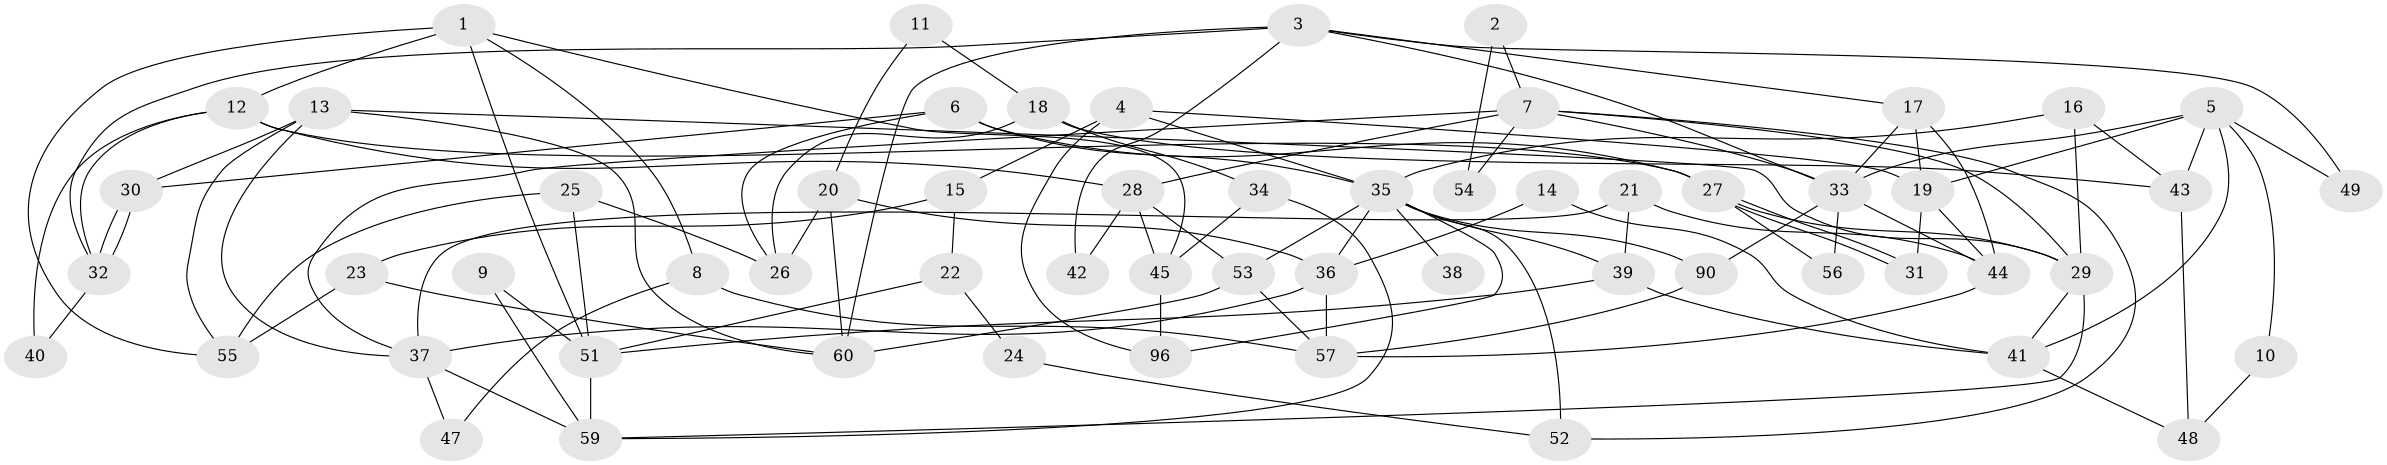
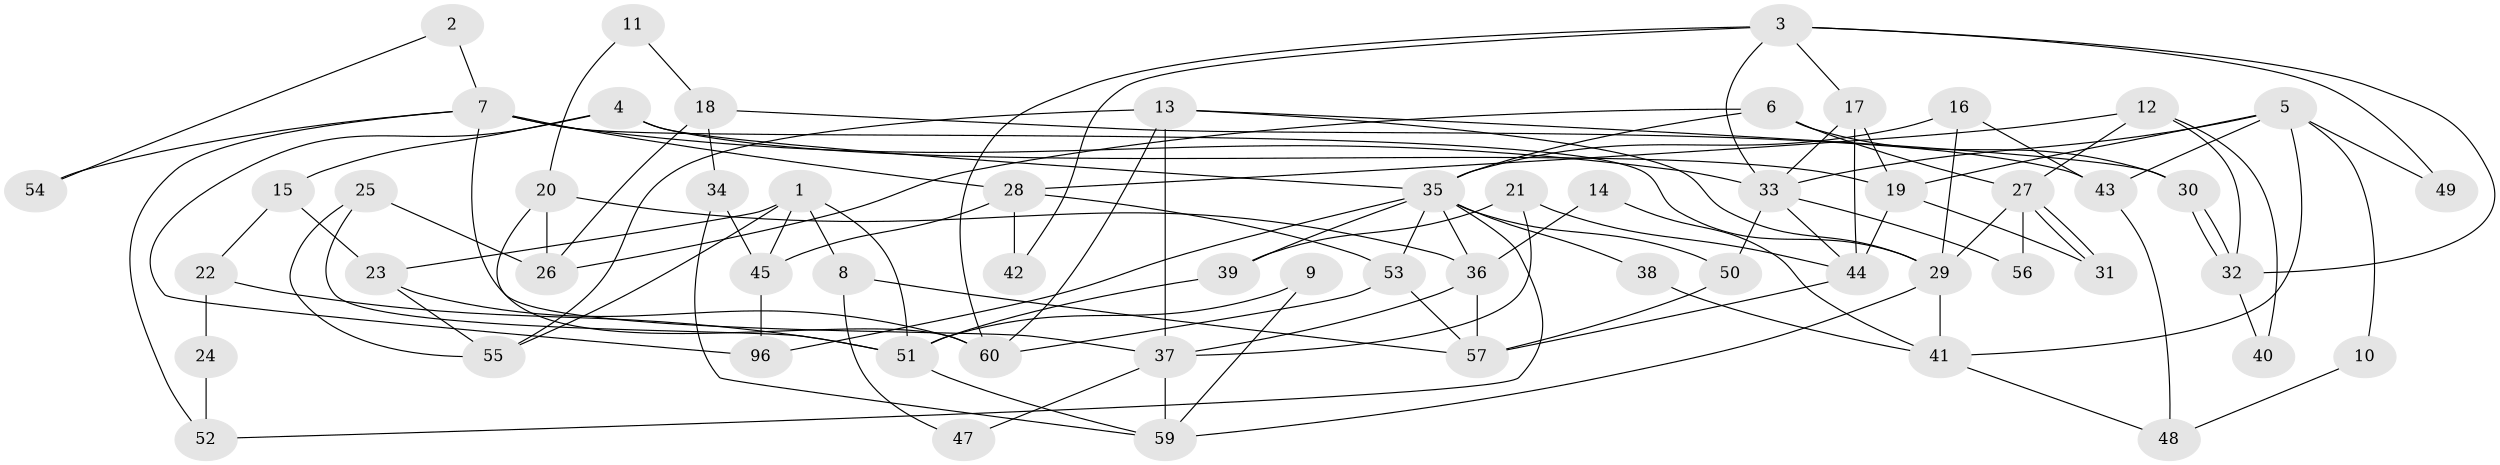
  graph {
    node [color=gray90 style=filled]
    1
    8
    12
    45
    51
    55
    47
    57
    32
    27
    28
    40
    n13 [label=96]
    59
    2
    7
    54
    33
    29
    37
    52
    3
    17
    42
    49
    60
    19
    44
    56
-   50 [label=90]
+   50
    4
    15
    35
    22
    23
    31
    36
    39
    53
    38
    5
    10
    41
    43
    48
    6
    26
    30
    9
    11
    18
    20
    34
    13
    14
    24
    16
    21
    25
    1 -- 8
-   1 -- 12
+   1 -- 23
    1 -- 45
    1 -- 51
    1 -- 55
    8 -- 47
    8 -- 57
    12 -- 32
    12 -- 27
    12 -- 28
    12 -- 40
    45 -- n13
    51 -- 59
    32 -- 40
    27 -- 29
    27 -- 56
    27 -- 31
    27 -- 31
    28 -- 45
    28 -- 42
    28 -- 53
    2 -- 7
    2 -- 54
    7 -- 28
    7 -- 54
    7 -- 33
    7 -- 29
    7 -- 37
    7 -- 52
    33 -- 44
    33 -- 56
    33 -- 50
    29 -- 59
    29 -- 41
    37 -- 47
    37 -- 59
    3 -- 32
    3 -- 33
    3 -- 17
    3 -- 42
    3 -- 49
    3 -- 60
    17 -- 33
    17 -- 19
    17 -- 44
    19 -- 44
    19 -- 31
    44 -- 57
    50 -- 57
    4 -- n13
    4 -- 19
    4 -- 15
    4 -- 35
    15 -- 22
    15 -- 23
    35 -- n13
    35 -- 52
    35 -- 50
    35 -- 36
    35 -- 39
    35 -- 53
    35 -- 38
    22 -- 51
    22 -- 24
    23 -- 55
    23 -- 60
    36 -- 57
    36 -- 37
    39 -- 51
    53 -- 57
    53 -- 60
-   39 -- 41
+   38 -- 41
    5 -- 33
    5 -- 49
    5 -- 19
    5 -- 10
    5 -- 41
    5 -- 43
    10 -- 48
    41 -- 48
    43 -- 48
    6 -- 27
    6 -- 35
    6 -- 26
    6 -- 30
    30 -- 32
    30 -- 32
    9 -- 51
    9 -- 59
    11 -- 18
    11 -- 20
    18 -- 43
    18 -- 26
    18 -- 34
    20 -- 60
    20 -- 36
    20 -- 26
    34 -- 45
    34 -- 59
    13 -- 55
    13 -- 29
    13 -- 37
    13 -- 60
    13 -- 30
    14 -- 36
    14 -- 41
    24 -- 52
    16 -- 29
    16 -- 35
    16 -- 43
    21 -- 37
    21 -- 44
    21 -- 39
    25 -- 51
    25 -- 55
    25 -- 26
  }
